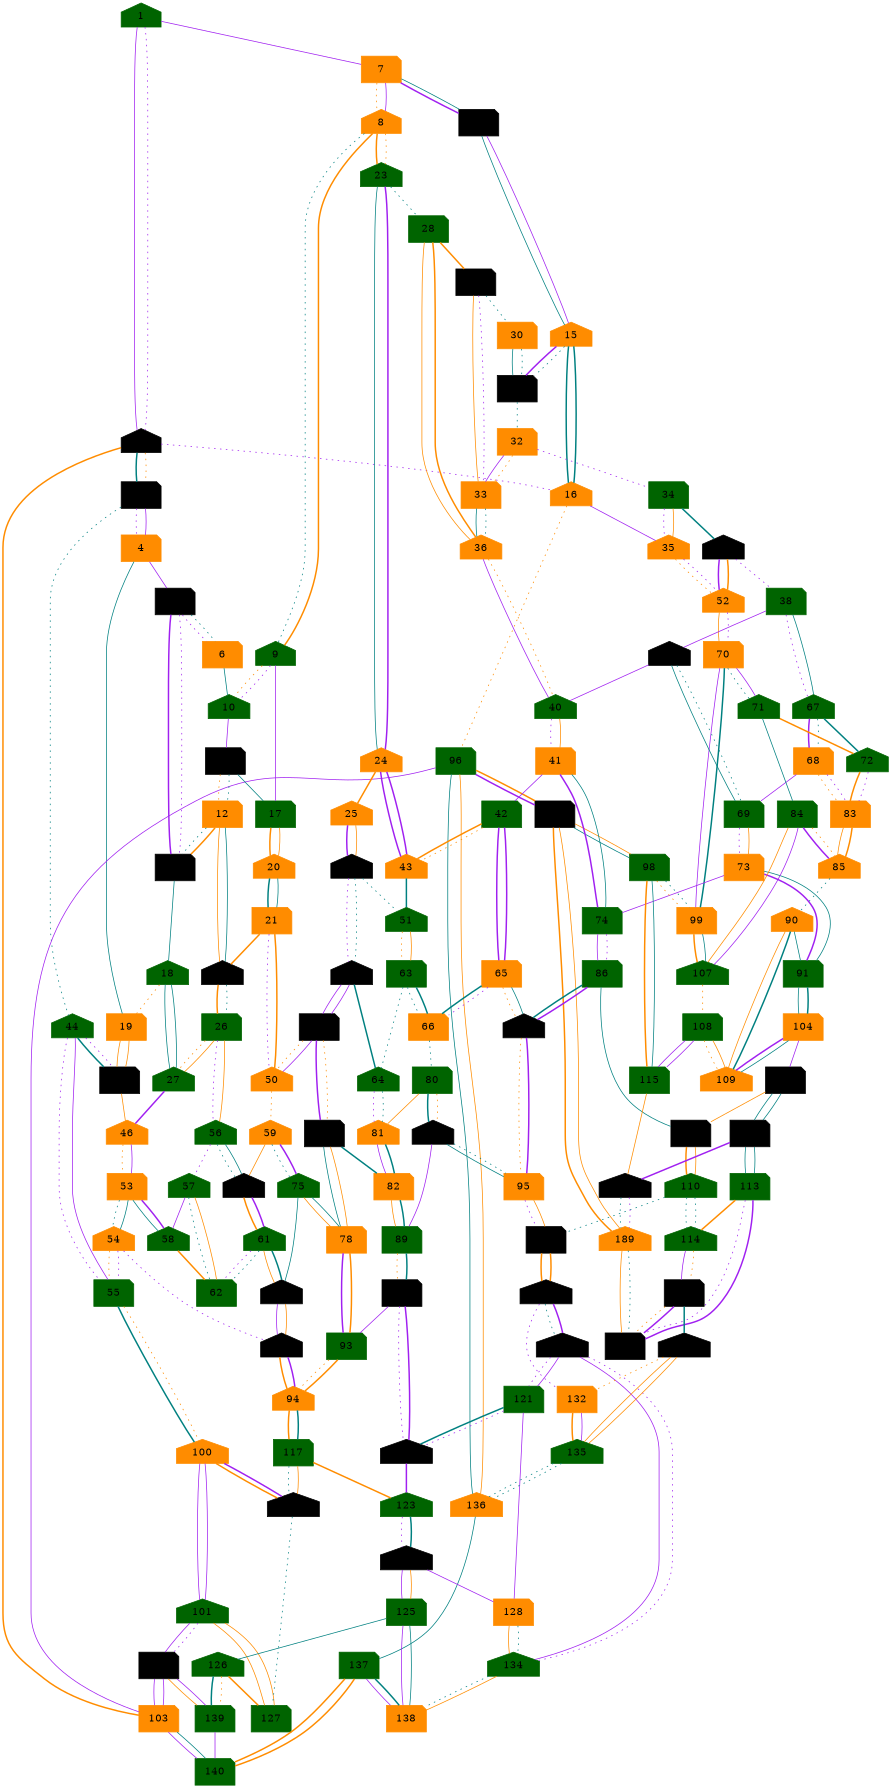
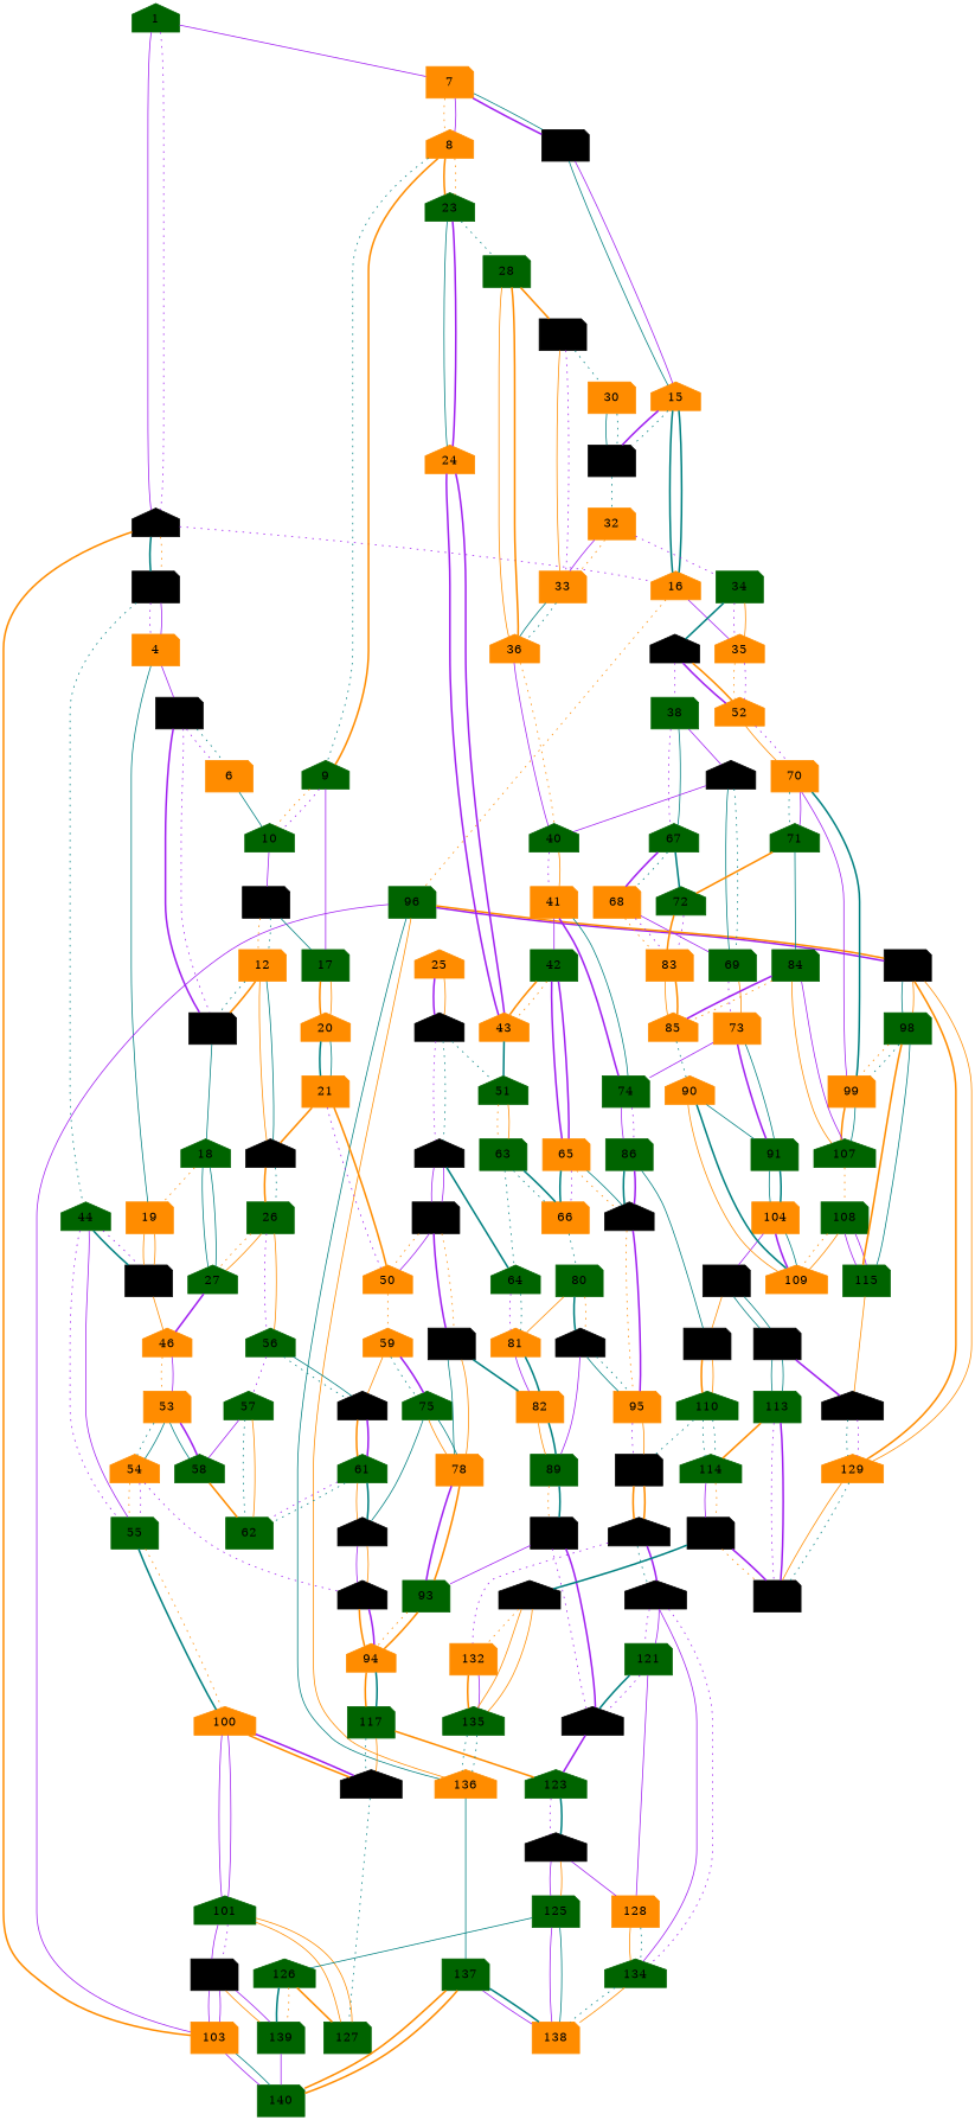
  graph {
    node [color=darkgreen shape=note style=filled]
    edge [color=purple style=solid]
    1 [shape=house]
    2 [color=black shape=house]
    7 [color=darkorange]
    3 [color=black]
    16 [color=darkorange shape=house]
    103 [color=darkorange]
    8 [color=darkorange shape=house]
    14 [color=black]
    4 [color=darkorange]
    44 [shape=house]
    35 [color=darkorange shape=house]
    96
    140
    5 [color=black]
    19 [color=darkorange]
    45 [color=black]
    55
    6 [color=darkorange]
    13 [color=black]
    10 [shape=house]
    18 [shape=house]
    11 [color=black]
    9 [shape=house]
    23 [shape=house]
    15 [color=darkorange shape=house]
    17
    24 [color=darkorange shape=house]
    28
    20 [color=darkorange shape=house]
    12 [color=darkorange]
    22 [color=black shape=house]
    26
    27 [shape=house]
    31 [color=black]
    32 [color=darkorange]
    52 [color=darkorange shape=house]
    97 [color=black]
    136 [color=darkorange shape=house]
    21 [color=darkorange]
    46 [color=darkorange shape=house]
    50 [color=darkorange shape=house]
    25 [color=darkorange shape=house]
    47 [color=black shape=house]
    59 [color=darkorange shape=house]
    56 [shape=house]
    43 [color=darkorange shape=house]
    29 [color=black]
    36 [color=darkorange shape=house]
    51 [shape=house]
    48 [color=black shape=house]
    57 [shape=house]
    60 [color=black shape=house]
    53 [color=darkorange]
    30 [color=darkorange]
    33 [color=darkorange]
    40 [shape=house]
    34
    37 [color=black shape=house]
    38
    70 [color=darkorange]
    41 [color=darkorange]
    39 [color=black shape=house]
    67 [shape=house]
    69
    68 [color=darkorange]
    72 [shape=house]
    73 [color=darkorange]
    42
    74
    65 [color=darkorange]
    86
    66 [color=darkorange]
    87 [color=black shape=house]
    63
    100 [color=darkorange shape=house]
    54 [color=darkorange shape=house]
    58 [shape=house]
    49 [color=black]
    64 [shape=house]
    77 [color=black]
    81 [color=darkorange shape=house]
    78 [color=darkorange]
    82 [color=darkorange]
    75 [shape=house]
    71 [shape=house]
    99 [color=darkorange]
    79 [color=black shape=house]
    62
    94 [color=darkorange shape=house]
    101 [shape=house]
    118 [color=black shape=house]
    61 [shape=house]
    76 [color=black shape=house]
    80
    95 [color=darkorange]
    88 [color=black shape=house]
    83 [color=darkorange]
    85 [color=darkorange shape=house]
    91
    84
    107 [shape=house]
    104 [color=darkorange]
    106 [color=black]
    93
    89
    117
    92 [color=black]
    90 [color=darkorange shape=house]
    108
    109 [color=darkorange shape=house]
    110 [shape=house]
    111 [color=black]
    122 [color=black shape=house]
    105 [color=black]
    123 [shape=house]
    119 [color=black shape=house]
    98
-   129 [color=darkorange shape=house label=189]
+   129 [color=darkorange shape=house]
    137
    115
    133 [color=black]
    116 [color=black shape=house]
    102 [color=black]
    127
    139
    112 [color=black]
    113
    114 [shape=house]
    130 [color=black]
    120 [color=black shape=house]
    132 [color=darkorange]
    131 [color=black shape=house]
    124 [color=black shape=house]
    121
    134 [shape=house]
    135 [shape=house]
    128 [color=darkorange]
    138 [color=darkorange]
    125
    126 [shape=house]
    1 -- 2
    1 -- 2 [style=dotted]
    1 -- 7
    2 -- 3 [color=teal style=bold]
    2 -- 3 [color=darkorange style=dotted]
    2 -- 16 [style=dotted]
    2 -- 103 [color=darkorange style=bold]
    7 -- 8 [color=darkorange style=dotted]
    7 -- 8
    7 -- 14 [style=bold]
    7 -- 14 [color=teal]
    3 -- 4 [style=dotted]
    3 -- 4
    3 -- 44 [color=teal style=dotted]
    16 -- 35
    16 -- 96 [color=darkorange style=dotted]
    103 -- 140
    103 -- 140 [color=teal]
    8 -- 9 [color=teal style=dotted]
    8 -- 9 [color=darkorange style=bold]
    8 -- 23 [color=darkorange style=bold]
    8 -- 23 [color=darkorange style=dotted]
    14 -- 15 [color=teal]
    14 -- 15
    4 -- 5
    4 -- 19 [color=teal]
    44 -- 45 [color=teal style=bold]
    44 -- 45 [style=dotted]
    44 -- 55 [style=dotted]
    44 -- 55
    35 -- 52 [color=darkorange style=dotted]
    35 -- 52 [style=dotted]
    96 -- 103
    96 -- 97 [style=bold]
    96 -- 97 [color=darkorange style=bold]
    96 -- 136 [color=teal]
    96 -- 136 [color=darkorange]
    5 -- 6 [style=dotted]
    5 -- 6 [color=teal style=dotted]
    5 -- 13 [style=bold]
    5 -- 13 [style=dotted]
    19 -- 45 [color=darkorange]
    19 -- 45 [color=darkorange]
    45 -- 46 [color=darkorange]
    55 -- 100 [color=teal style=bold]
    55 -- 100 [color=darkorange style=dotted]
    6 -- 10 [color=teal]
    13 -- 18 [color=teal]
    10 -- 11
    18 -- 19 [color=darkorange style=dotted]
    18 -- 27 [color=teal]
    18 -- 27 [color=teal]
    11 -- 17 [color=teal]
    11 -- 12 [color=darkorange style=dotted]
    11 -- 12 [color=teal style=dotted]
    9 -- 10 [color=darkorange style=dotted]
    9 -- 10 [style=dotted]
    9 -- 17
    23 -- 24 [color=teal]
    23 -- 24 [style=bold]
    23 -- 28 [color=teal style=dotted]
    15 -- 16 [color=teal style=bold]
    15 -- 16 [color=teal style=bold]
    15 -- 31 [style=bold]
    15 -- 31 [color=teal style=dotted]
    17 -- 20 [color=darkorange style=bold]
    17 -- 20 [color=darkorange]
-   24 -- 25 [color=darkorange style=bold]
    24 -- 43 [style=bold]
    24 -- 43 [style=bold]
    28 -- 29 [color=darkorange style=bold]
    28 -- 36 [color=darkorange]
    28 -- 36 [color=darkorange style=bold]
    20 -- 21 [color=teal style=bold]
    20 -- 21 [color=teal]
    12 -- 13 [color=teal style=dotted]
    12 -- 13 [color=darkorange style=bold]
    12 -- 22 [color=darkorange]
    12 -- 22 [color=teal]
    22 -- 26 [color=darkorange style=bold]
    22 -- 26 [color=teal style=dotted]
    26 -- 27 [color=darkorange style=dotted]
    26 -- 27 [color=darkorange]
    26 -- 56 [style=dotted]
    26 -- 56 [color=darkorange]
    27 -- 46 [style=bold]
    31 -- 32 [color=teal style=dotted]
    32 -- 33
    32 -- 33 [color=darkorange style=dotted]
    32 -- 34 [style=dotted]
    52 -- 70 [color=darkorange]
    52 -- 70 [style=dotted]
    97 -- 98 [color=teal]
    97 -- 98 [color=darkorange]
    97 -- 129 [color=darkorange style=bold]
    97 -- 129 [color=darkorange]
    136 -- 137 [color=teal]
    21 -- 22 [color=darkorange style=bold]
    21 -- 50 [style=dotted]
    21 -- 50 [color=darkorange style=bold]
    46 -- 53 [color=darkorange style=dotted]
    46 -- 53
    50 -- 59 [color=darkorange style=dotted]
    25 -- 47 [style=bold]
    25 -- 47 [color=darkorange]
    47 -- 51 [color=teal style=dotted]
    47 -- 48 [style=dotted]
    47 -- 48 [color=teal style=dotted]
    59 -- 60 [color=darkorange]
    59 -- 75 [color=teal style=dotted]
    59 -- 75 [style=bold]
    56 -- 57 [style=dotted]
    56 -- 60 [color=teal style=dotted]
    56 -- 60 [color=teal]
    43 -- 51 [color=teal style=bold]
    29 -- 30 [color=teal style=dotted]
    29 -- 33 [color=darkorange]
    29 -- 33 [style=dotted]
    36 -- 40
    36 -- 40 [color=darkorange style=dotted]
    51 -- 63 [color=darkorange style=dotted]
    51 -- 63 [color=darkorange]
    48 -- 49
    48 -- 49
    48 -- 64 [color=teal style=bold]
    57 -- 58
    57 -- 62 [color=teal style=dotted]
    57 -- 62 [color=darkorange]
    60 -- 61 [color=darkorange style=bold]
    60 -- 61 [style=bold]
    53 -- 54 [color=teal style=dotted]
    53 -- 54 [color=teal]
    53 -- 58 [color=teal]
    53 -- 58 [style=bold]
    30 -- 31 [color=teal]
    30 -- 31 [color=teal style=dotted]
    33 -- 36 [color=teal]
    33 -- 36 [color=teal style=dotted]
    40 -- 41 [style=dotted]
    40 -- 41 [color=darkorange]
    34 -- 35 [style=dotted]
    34 -- 35 [color=darkorange]
    34 -- 37 [color=teal style=bold]
    37 -- 52 [style=bold]
    37 -- 52 [color=darkorange style=bold]
    37 -- 38 [style=dotted]
    38 -- 39
    38 -- 67 [style=dotted]
    38 -- 67 [color=teal]
    70 -- 71 [color=teal style=dotted]
    70 -- 71
    70 -- 99
    70 -- 99 [color=teal style=bold]
    41 -- 42
    41 -- 74 [style=bold]
    41 -- 74 [color=teal]
    39 -- 40
    39 -- 69 [color=teal]
    39 -- 69 [color=teal style=dotted]
    67 -- 68 [style=bold]
    67 -- 68 [color=teal style=dotted]
    67 -- 72 [color=teal style=bold]
    69 -- 73 [style=dotted]
    69 -- 73 [color=darkorange]
    68 -- 69
    68 -- 83 [color=darkorange style=dotted]
    68 -- 83 [style=dotted]
    72 -- 83 [color=darkorange style=bold]
    72 -- 83 [style=dotted]
    73 -- 74
    73 -- 91 [style=bold]
    73 -- 91 [color=teal]
    42 -- 43 [color=darkorange style=bold]
    42 -- 43 [color=darkorange style=dotted]
    42 -- 65 [style=bold]
    42 -- 65 [style=bold]
    74 -- 86
    74 -- 86 [style=dotted]
    65 -- 66 [color=teal style=bold]
    65 -- 66 [style=dotted]
    65 -- 87 [color=darkorange style=dotted]
    65 -- 87 [color=teal]
    86 -- 87 [color=teal style=bold]
    86 -- 87 [style=bold]
    86 -- 106 [color=teal]
    66 -- 80 [color=teal style=dotted]
    87 -- 95 [color=darkorange style=dotted]
    87 -- 95 [style=bold]
    63 -- 66 [color=teal style=dotted]
    63 -- 66 [color=teal style=bold]
    63 -- 64 [color=teal style=dotted]
    100 -- 101
    100 -- 101
    100 -- 118 [color=darkorange style=bold]
    100 -- 118 [style=bold]
    54 -- 55 [color=darkorange style=dotted]
    54 -- 55 [style=dotted]
    54 -- 79 [style=dotted]
    58 -- 62 [color=darkorange style=bold]
    49 -- 50 [color=darkorange style=dotted]
    49 -- 50
    49 -- 77 [style=bold]
    49 -- 77 [color=darkorange style=dotted]
    64 -- 81 [style=dotted]
    64 -- 81 [color=teal style=dotted]
    77 -- 78 [color=teal]
    77 -- 78 [color=darkorange]
    77 -- 82 [color=teal style=bold]
    81 -- 82
    81 -- 82 [color=teal style=bold]
    78 -- 93 [style=bold]
    78 -- 93 [color=darkorange style=bold]
    82 -- 89 [color=darkorange]
    82 -- 89 [color=teal style=bold]
    75 -- 78 [color=darkorange]
    75 -- 78 [color=teal]
    75 -- 76 [color=teal]
    71 -- 72 [color=darkorange style=bold]
    71 -- 84 [color=teal]
    99 -- 107 [color=darkorange style=bold]
    99 -- 107 [color=teal]
    79 -- 94 [color=darkorange style=bold]
    79 -- 94 [style=bold]
    94 -- 117 [color=darkorange style=bold]
    94 -- 117 [color=teal style=bold]
    101 -- 102
    101 -- 102 [style=dotted]
    101 -- 127 [color=darkorange]
    101 -- 127 [color=darkorange]
    118 -- 127 [color=teal style=dotted]
    61 -- 62 [style=dotted]
    61 -- 62 [color=teal style=dotted]
    61 -- 76 [color=darkorange]
    61 -- 76 [color=teal style=bold]
    76 -- 79
    76 -- 79 [color=darkorange]
    80 -- 81 [color=darkorange]
    80 -- 88 [color=teal style=bold]
    80 -- 88 [color=darkorange style=dotted]
    95 -- 111 [style=dotted]
    95 -- 111 [color=darkorange]
    88 -- 95 [color=teal]
    88 -- 95 [color=teal style=dotted]
    88 -- 89
    83 -- 85 [color=darkorange]
    83 -- 85 [color=darkorange style=bold]
    85 -- 90 [color=teal style=dotted]
    91 -- 104 [color=teal]
    91 -- 104 [color=teal style=bold]
    84 -- 85 [style=bold]
    84 -- 85 [color=darkorange style=dotted]
    84 -- 107 [color=darkorange]
    84 -- 107
    107 -- 108 [color=darkorange style=dotted]
    104 -- 109 [style=bold]
    104 -- 109 [color=teal]
    104 -- 105
    106 -- 110 [color=darkorange style=bold]
    106 -- 110 [color=darkorange]
    93 -- 94 [color=darkorange style=dotted]
    93 -- 94 [color=darkorange style=bold]
    89 -- 92 [color=darkorange style=dotted]
    89 -- 92 [color=teal style=bold]
    117 -- 118 [color=teal style=dotted]
    117 -- 118 [color=darkorange]
    117 -- 123 [color=darkorange style=bold]
    92 -- 93
    92 -- 122 [style=dotted]
    92 -- 122 [style=bold]
    90 -- 91 [color=teal]
    90 -- 109 [color=darkorange]
    90 -- 109 [color=teal style=bold]
    108 -- 109 [color=darkorange style=dotted]
    108 -- 109 [color=darkorange]
    108 -- 115
    108 -- 115
    110 -- 111 [color=teal style=dotted]
    110 -- 114 [color=teal style=dotted]
    110 -- 114 [color=teal style=dotted]
    111 -- 119 [color=darkorange style=bold]
    111 -- 119 [color=darkorange style=bold]
    122 -- 123 [style=bold]
    105 -- 106 [color=darkorange]
    105 -- 112 [color=teal]
    105 -- 112 [color=teal]
    123 -- 124 [style=dotted]
    123 -- 124 [color=teal style=bold]
    119 -- 120 [color=teal style=dotted]
    119 -- 120 [style=bold]
    119 -- 132 [style=dotted]
    98 -- 99 [color=darkorange style=dotted]
    98 -- 99 [color=teal style=dotted]
    98 -- 115 [color=darkorange style=bold]
    98 -- 115 [color=teal]
    129 -- 133 [color=darkorange]
    129 -- 133 [color=teal style=dotted]
    137 -- 140 [color=darkorange style=bold]
    137 -- 140 [color=darkorange style=bold]
    137 -- 138
    137 -- 138 [color=teal style=bold]
    115 -- 116 [color=darkorange]
    116 -- 129 [color=teal style=dotted]
    116 -- 129 [style=dotted]
    102 -- 103
    102 -- 103
    102 -- 139 [color=darkorange]
    102 -- 139
    139 -- 140
    112 -- 116 [style=bold]
    112 -- 113 [color=teal]
    112 -- 113 [color=teal]
    113 -- 133 [style=dotted]
    113 -- 133 [style=bold]
    113 -- 114 [color=darkorange style=bold]
    114 -- 130
    114 -- 130 [color=darkorange style=dotted]
    130 -- 133 [color=darkorange style=dotted]
    130 -- 133 [style=bold]
    130 -- 131 [color=teal style=bold]
    120 -- 121 [style=dotted]
    120 -- 121
    120 -- 134
    120 -- 134 [style=dotted]
    132 -- 135 [color=darkorange style=bold]
    132 -- 135
    131 -- 132 [color=darkorange style=dotted]
    131 -- 135 [color=darkorange]
    131 -- 135 [color=darkorange]
    124 -- 128
    124 -- 125
    124 -- 125 [color=darkorange]
    121 -- 122 [color=teal style=bold]
    121 -- 122 [style=dotted]
    121 -- 128
    134 -- 138 [color=teal style=dotted]
    134 -- 138 [color=darkorange]
    135 -- 136 [color=teal style=dotted]
    135 -- 136 [color=teal style=dotted]
    128 -- 134 [color=darkorange]
    128 -- 134 [color=teal style=dotted]
    125 -- 138
    125 -- 138 [color=teal]
    125 -- 126 [color=teal]
    126 -- 127 [color=darkorange style=bold]
    126 -- 139 [color=teal style=bold]
    126 -- 139 [color=darkorange style=dotted]
  }
